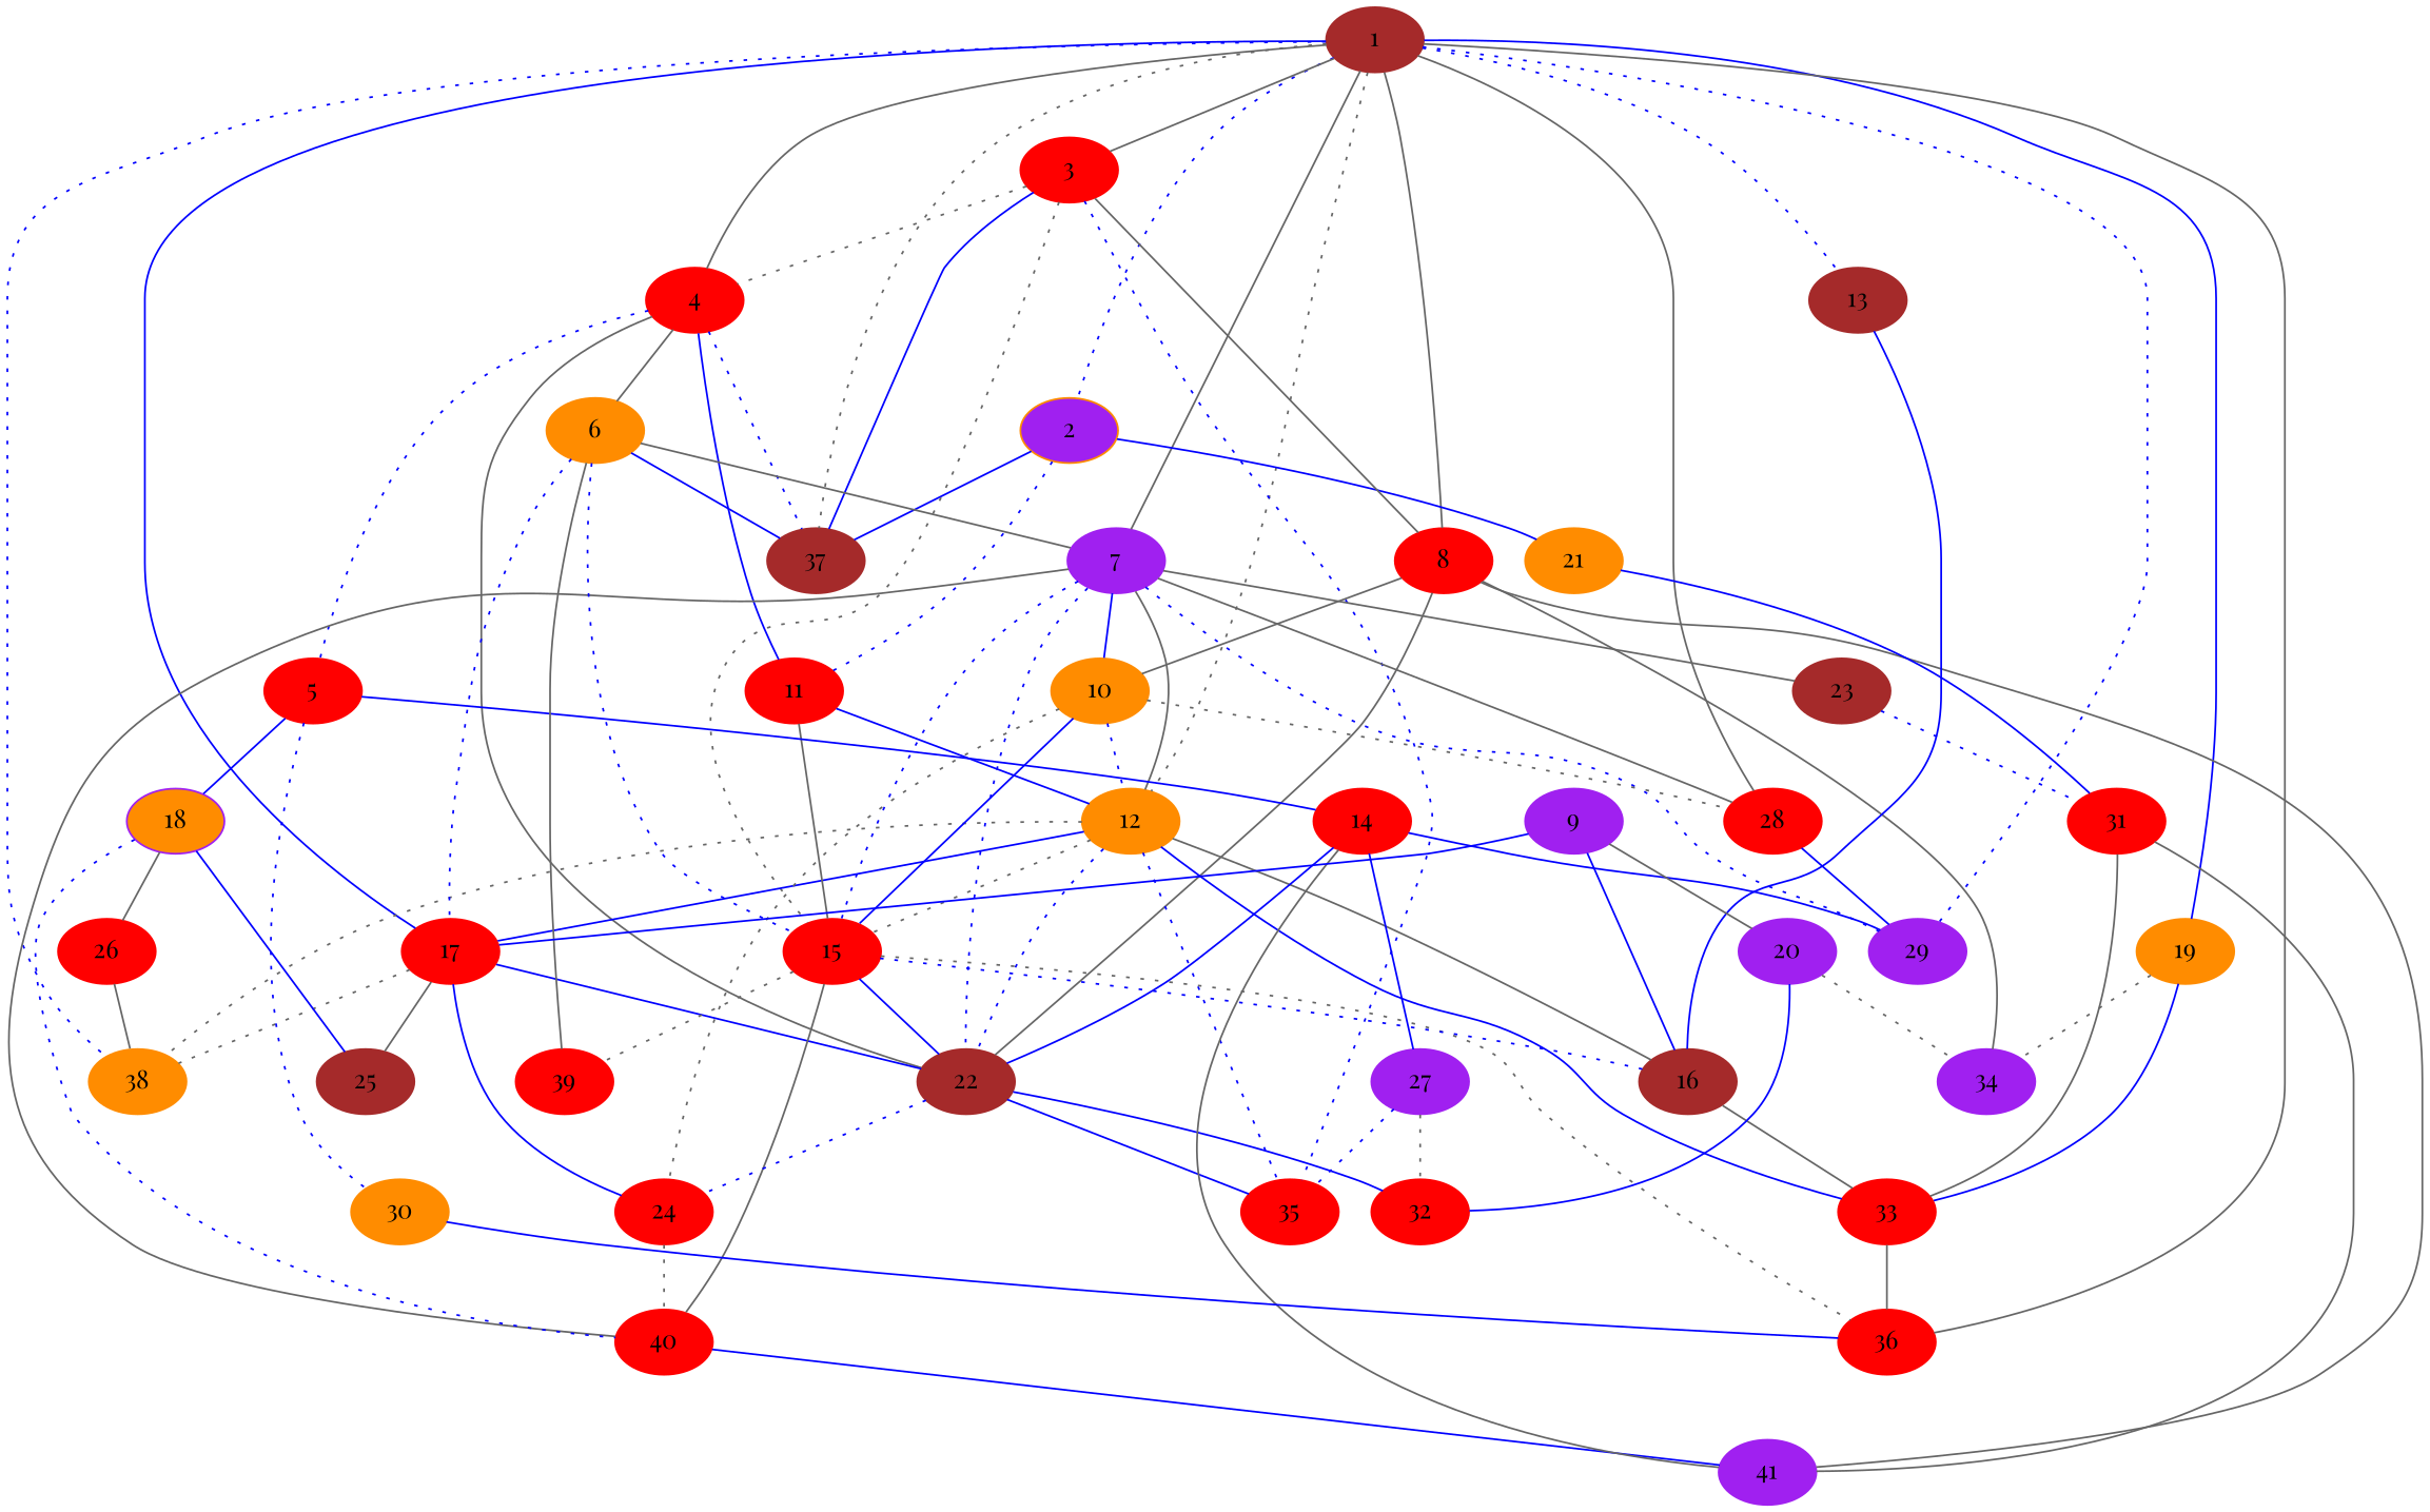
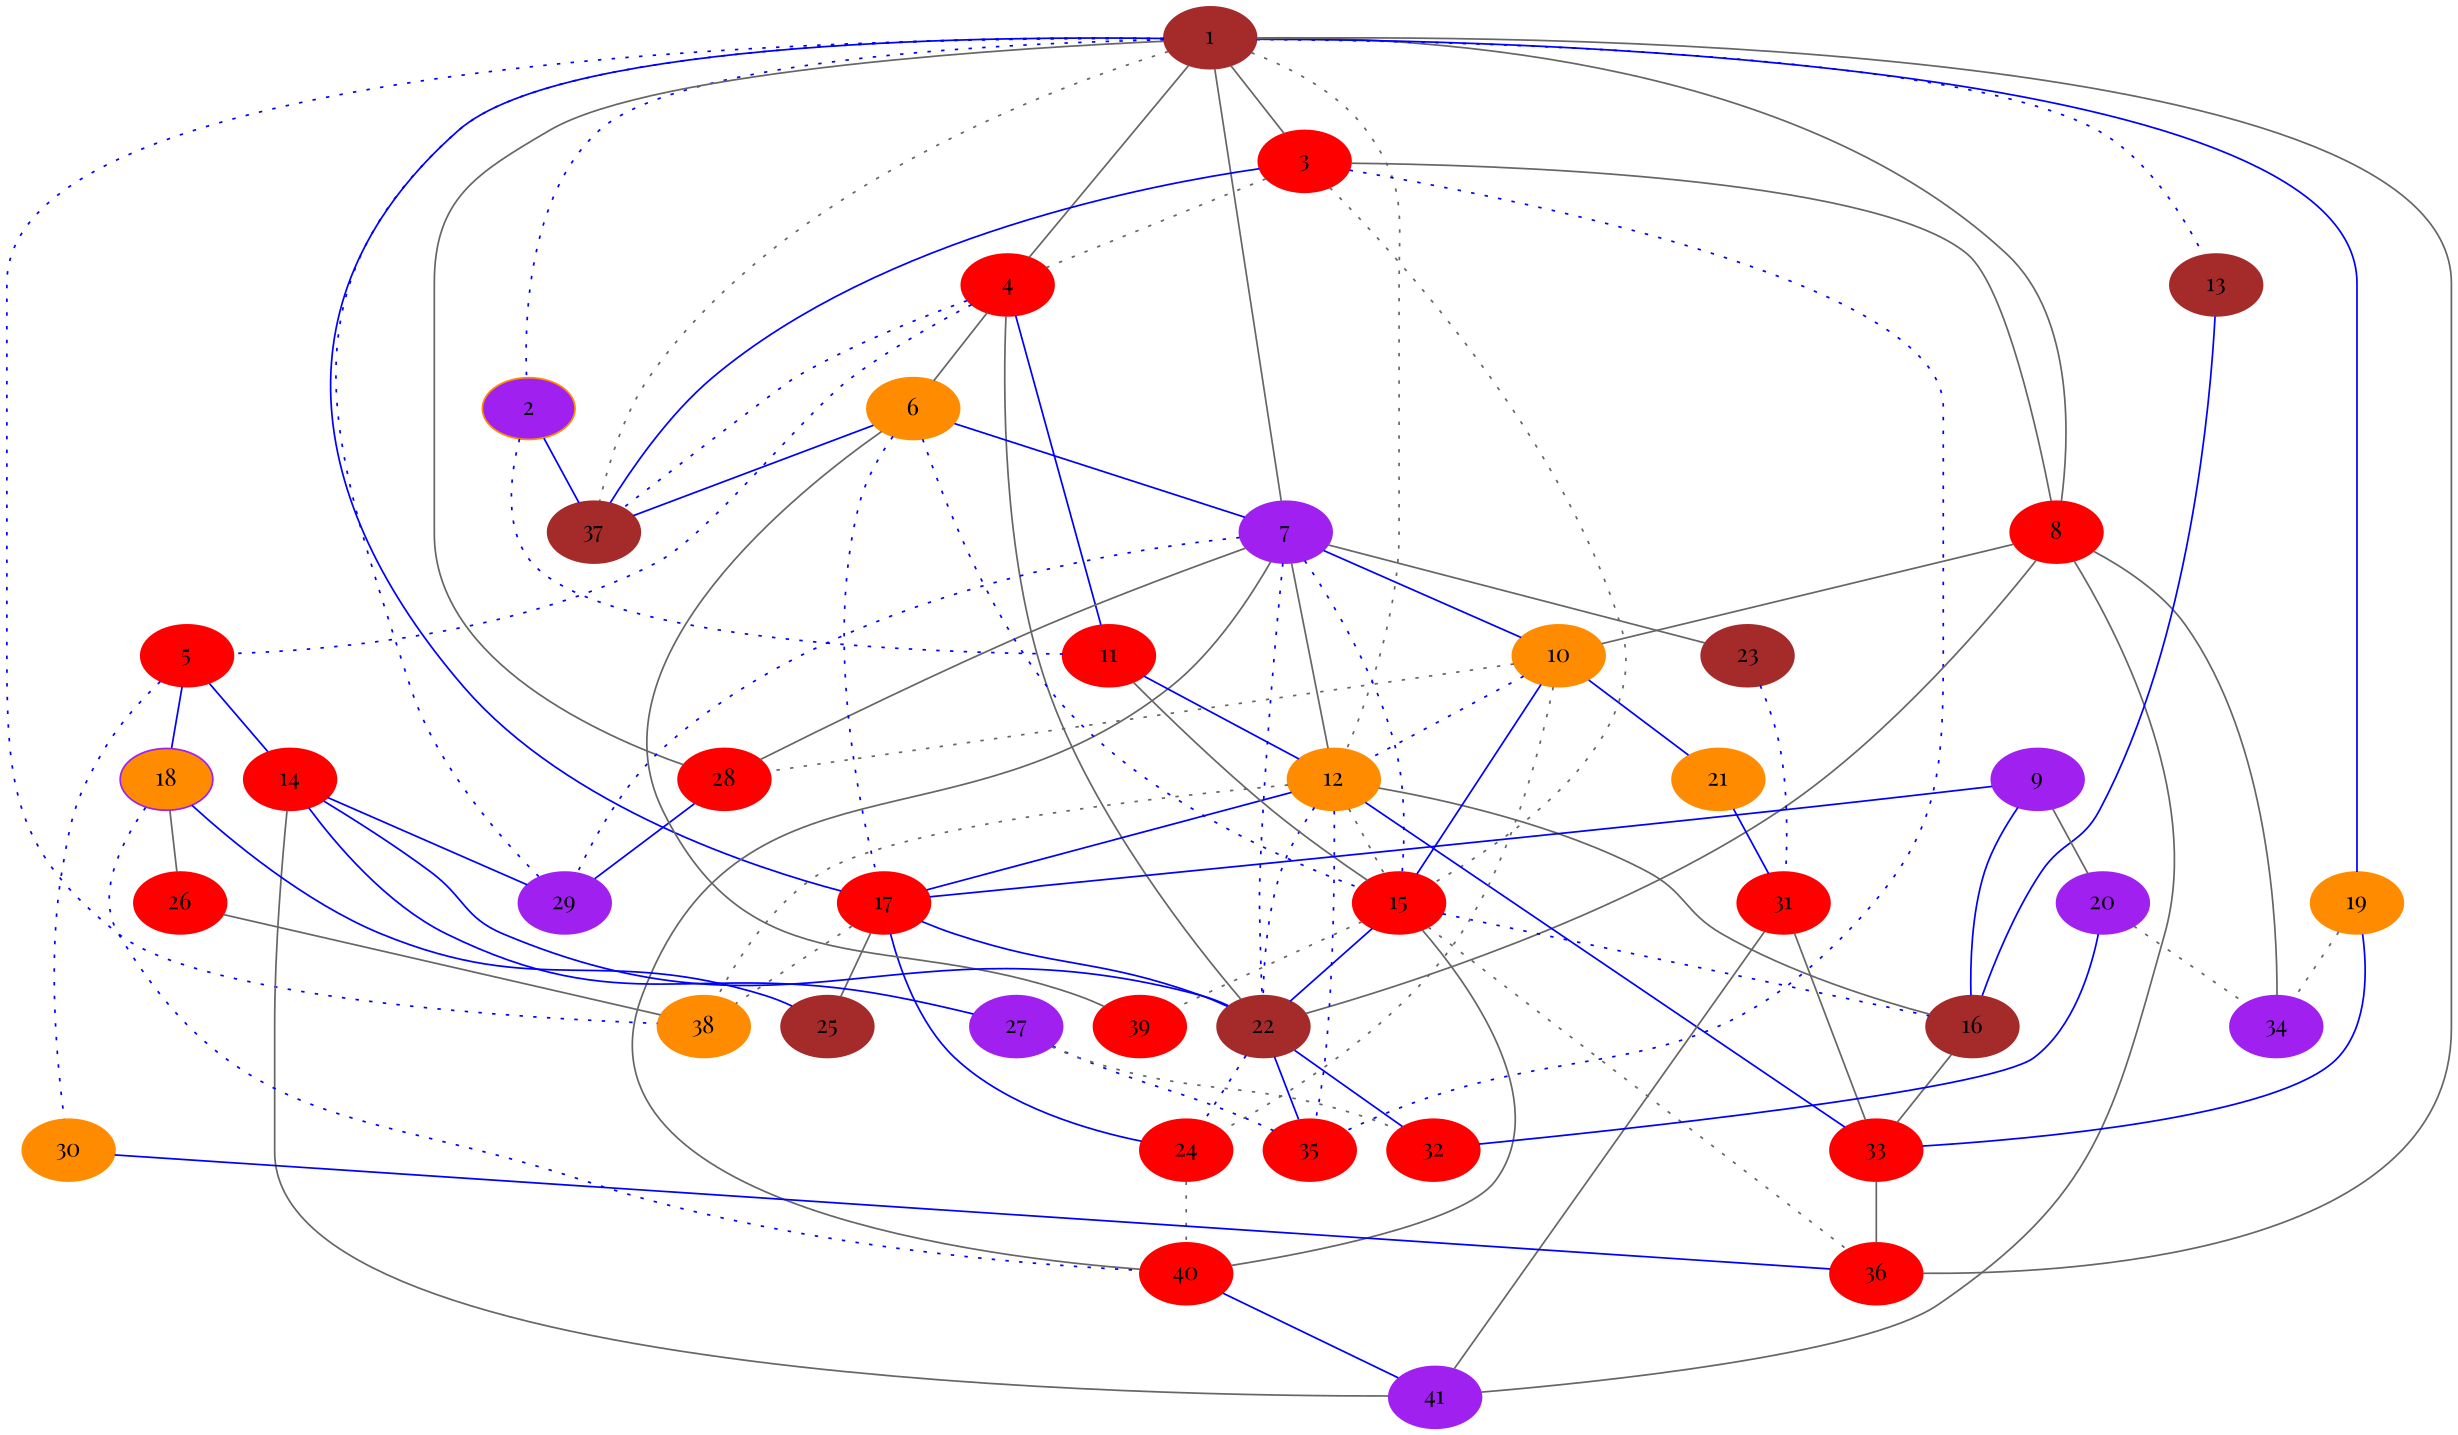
  graph {
    fontname="Playfair Display"
    node [color=red fontname="Playfair Display" style=filled]
    edge [color=blue fontname="Playfair Display" style=solid weight=1.0]
    1 [color=brown]
    2 [color=darkorange fillcolor=purple]
    3
    4
    7 [color=purple]
    8
    12 [color=darkorange]
    13 [color=brown]
    17
    19 [color=darkorange]
    28
    29 [color=purple]
    36
    37 [color=brown]
    38 [color=darkorange]
    11
    21 [color=darkorange]
    15
    35
    5
    6 [color=darkorange]
    22 [color=brown]
    10 [color=darkorange]
    23 [color=brown]
    40
    34 [color=purple]
    41 [color=purple]
    16 [color=brown]
    33
    24
    25 [color=brown]
    31
    39
    14
    18 [color=purple fillcolor=darkorange]
    30 [color=darkorange]
    32
    27 [color=purple]
    26
    9 [color=purple]
    20 [color=purple]
    1 -- 2 [style=dotted]
    1 -- 3 [color=gray40]
    1 -- 4 [color=gray40]
    1 -- 7 [color=gray40 weight=2.0]
    1 -- 8 [color=gray40]
    1 -- 12 [color=gray40 style=dotted weight=2.0]
    1 -- 13 [style=dotted]
    1 -- 17
    1 -- 19
    1 -- 28 [color=gray40]
    1 -- 29 [style=dotted]
    1 -- 36 [color=gray40 weight=2.0]
    1 -- 37 [color=gray40 style=dotted]
    1 -- 38 [style=dotted]
    2 -- 37
    2 -- 11 [style=dotted]
-   2 -- 21
+   10 -- 21
    3 -- 4 [color=gray40 style=dotted]
    3 -- 8 [color=gray40]
    3 -- 37
    3 -- 15 [color=gray40 style=dotted]
    3 -- 35 [style=dotted weight=2.0]
    4 -- 37 [style=dotted]
    4 -- 11
    4 -- 5 [style=dotted]
    4 -- 6 [color=gray40]
    4 -- 22 [color=gray40]
    7 -- 12 [color=gray40 weight=2.0]
    7 -- 28 [color=gray40]
    7 -- 29 [style=dotted]
    7 -- 15 [style=dotted weight=2.0]
    7 -- 22 [style=dotted weight=2.0]
    7 -- 10 [weight=2.0]
    7 -- 23 [color=gray40 weight=2.0]
    7 -- 40 [color=gray40]
    8 -- 22 [color=gray40]
    8 -- 10 [color=gray40]
    8 -- 34 [color=gray40]
    8 -- 41 [color=gray40]
    12 -- 17 [weight=2.0]
    12 -- 38 [color=gray40 style=dotted]
    12 -- 15 [color=gray40 style=dotted weight=2.0]
    12 -- 35 [style=dotted]
    12 -- 22 [style=dotted]
    12 -- 16 [color=gray40]
    12 -- 33
    13 -- 16
    17 -- 38 [color=gray40 style=dotted]
    17 -- 22
    17 -- 24 [weight=2.0]
    17 -- 25 [color=gray40]
    19 -- 34 [color=gray40 style=dotted]
    19 -- 33
    28 -- 29
    11 -- 12
    11 -- 15 [color=gray40]
    21 -- 31
    15 -- 36 [color=gray40 style=dotted]
    15 -- 22
    15 -- 40 [color=gray40]
    15 -- 16 [style=dotted]
    15 -- 39 [color=gray40 style=dotted weight=2.0]
    5 -- 14
    5 -- 18
    5 -- 30 [style=dotted]
-   6 -- 7 [color=gray40]
+   6 -- 7
    6 -- 17 [style=dotted]
    6 -- 37 [weight=2.0]
    6 -- 15 [style=dotted weight=3.0]
    6 -- 39 [color=gray40]
    22 -- 35
    22 -- 24 [style=dotted]
    22 -- 32 [weight=2.0]
    10 -- 12 [style=dotted]
    10 -- 28 [color=gray40 style=dotted]
    10 -- 15
    10 -- 24 [color=gray40 style=dotted weight=2.0]
    23 -- 31 [style=dotted]
    40 -- 41
    16 -- 33 [color=gray40]
    33 -- 36 [color=gray40]
    24 -- 40 [color=gray40 style=dotted]
    31 -- 41 [color=gray40]
    31 -- 33 [color=gray40]
    14 -- 29 [weight=2.0]
    14 -- 22
    14 -- 41 [color=gray40]
    14 -- 27
    18 -- 40 [style=dotted]
    18 -- 25
    18 -- 26 [color=gray40]
    30 -- 36
    27 -- 35 [style=dotted]
    27 -- 32 [color=gray40 style=dotted]
    26 -- 38 [color=gray40]
    9 -- 17
    9 -- 16
    9 -- 20 [color=gray40]
    20 -- 34 [color=gray40 style=dotted]
    20 -- 32
  }
